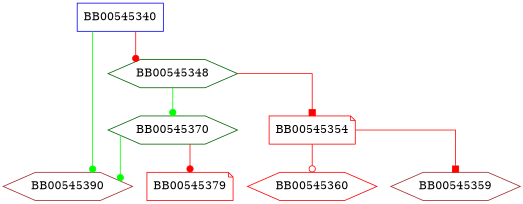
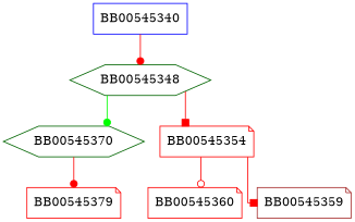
  digraph {
    splines=ortho
    node [color=red shape=hexagon]
    edge [arrowhead=dot color=red]
    BB00545340 [color=blue shape=box]
-   BB00545390 [color=brown]
    BB00545348 [color=darkgreen]
    BB00545370 [color=darkgreen]
    BB00545354 [shape=note]
    BB00545379 [shape=note]
-   BB00545360
-   BB00545359 [color=brown]
-   BB00545340 -> BB00545390 [color=green]
+   BB00545360 [shape=note]
+   BB00545359 [color=brown shape=note]
    BB00545340 -> BB00545348
    BB00545348 -> BB00545370 [color=green]
    BB00545348 -> BB00545354 [arrowhead=box]
-   BB00545370 -> BB00545390 [color=green]
    BB00545370 -> BB00545379
    BB00545354 -> BB00545360 [arrowhead=odot]
    BB00545354 -> BB00545359 [arrowhead=box]
  }
